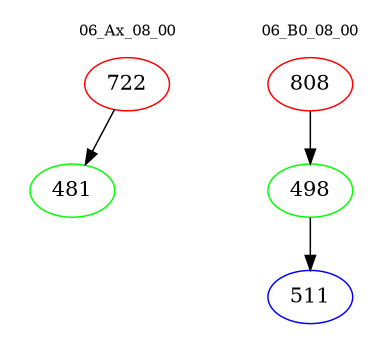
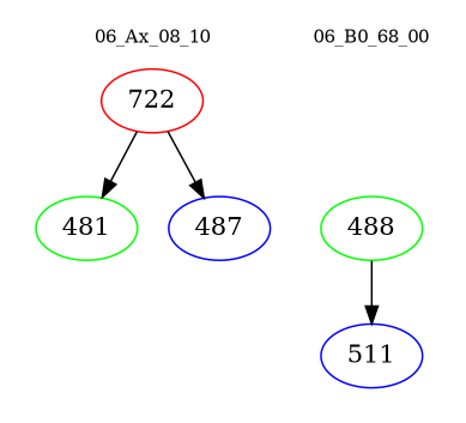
  digraph {
    node [color=red]
    edge [color=black]
    n1 [label=722]
    n2 [color=green label=481]
-   n4 [label=808]
-   n5 [color=green label=498]
+   n3 [color=blue label=487]
+   n5 [color=green label=488]
    n6 [color=blue label=511]
    subgraph cluster_1 {
      color=white
      fontsize=10
-     label="06_Ax_08_00"
+     label="06_Ax_08_10"
      n1
      n2
+     n3
    }
    subgraph cluster_2 {
      color=white
      fontsize=10
-     label="06_B0_08_00"
-     n4
+     label="06_B0_68_00"
      n5
      n6
    }
    n1 -> n2
-   n4 -> n5
+   n1 -> n3
    n5 -> n6
  }
